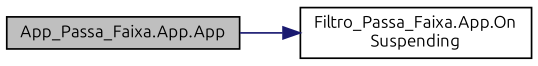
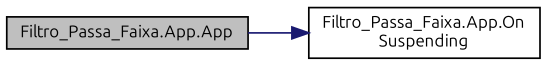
  digraph {
    rankdir=LR
    fontname=Ubuntu
    node [color=black fontname=Ubuntu fontsize=10 shape=record style=filled]
-   n1 [fillcolor=grey75 fontcolor=black height=0.2 label="App_Passa_Faixa.App.App" width=0.4]
+   n1 [fillcolor=grey75 fontcolor=black height=0.2 label="Filtro_Passa_Faixa.App.App" width=0.4]
    n2 [fillcolor=white height=0.2 label="Filtro_Passa_Faixa.App.On\lSuspending" width=0.4]
    n1 -> n2 [color=midnightblue fontname=Ubuntu fontsize=10 labelfontname=Helvetica labelfontsize=10 style=solid]
  }
